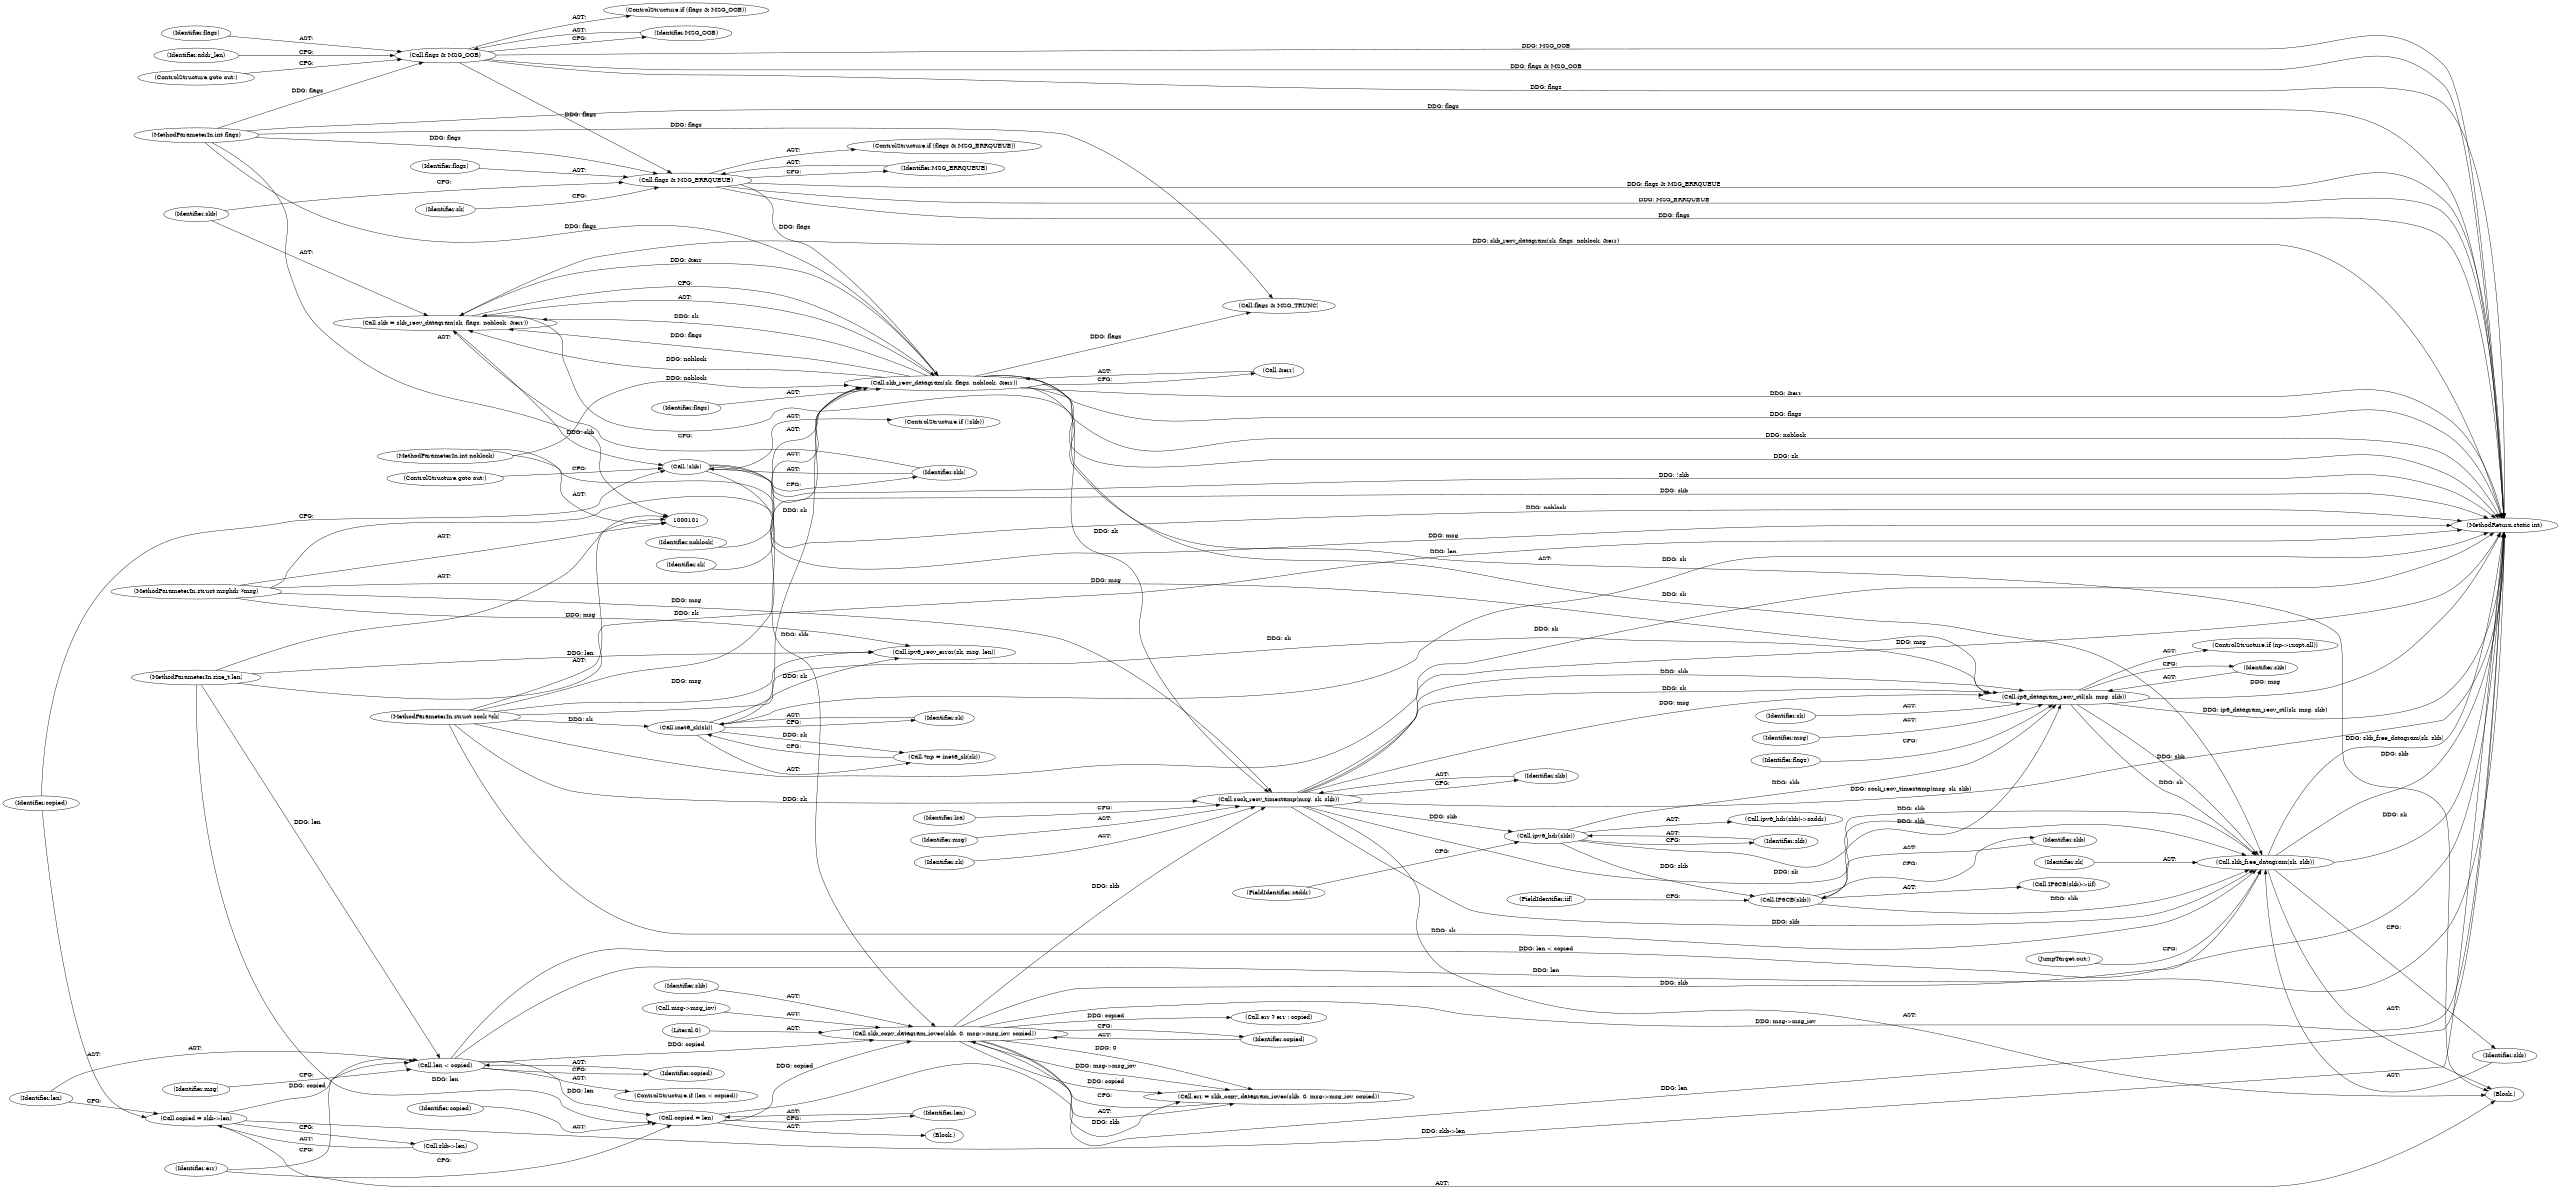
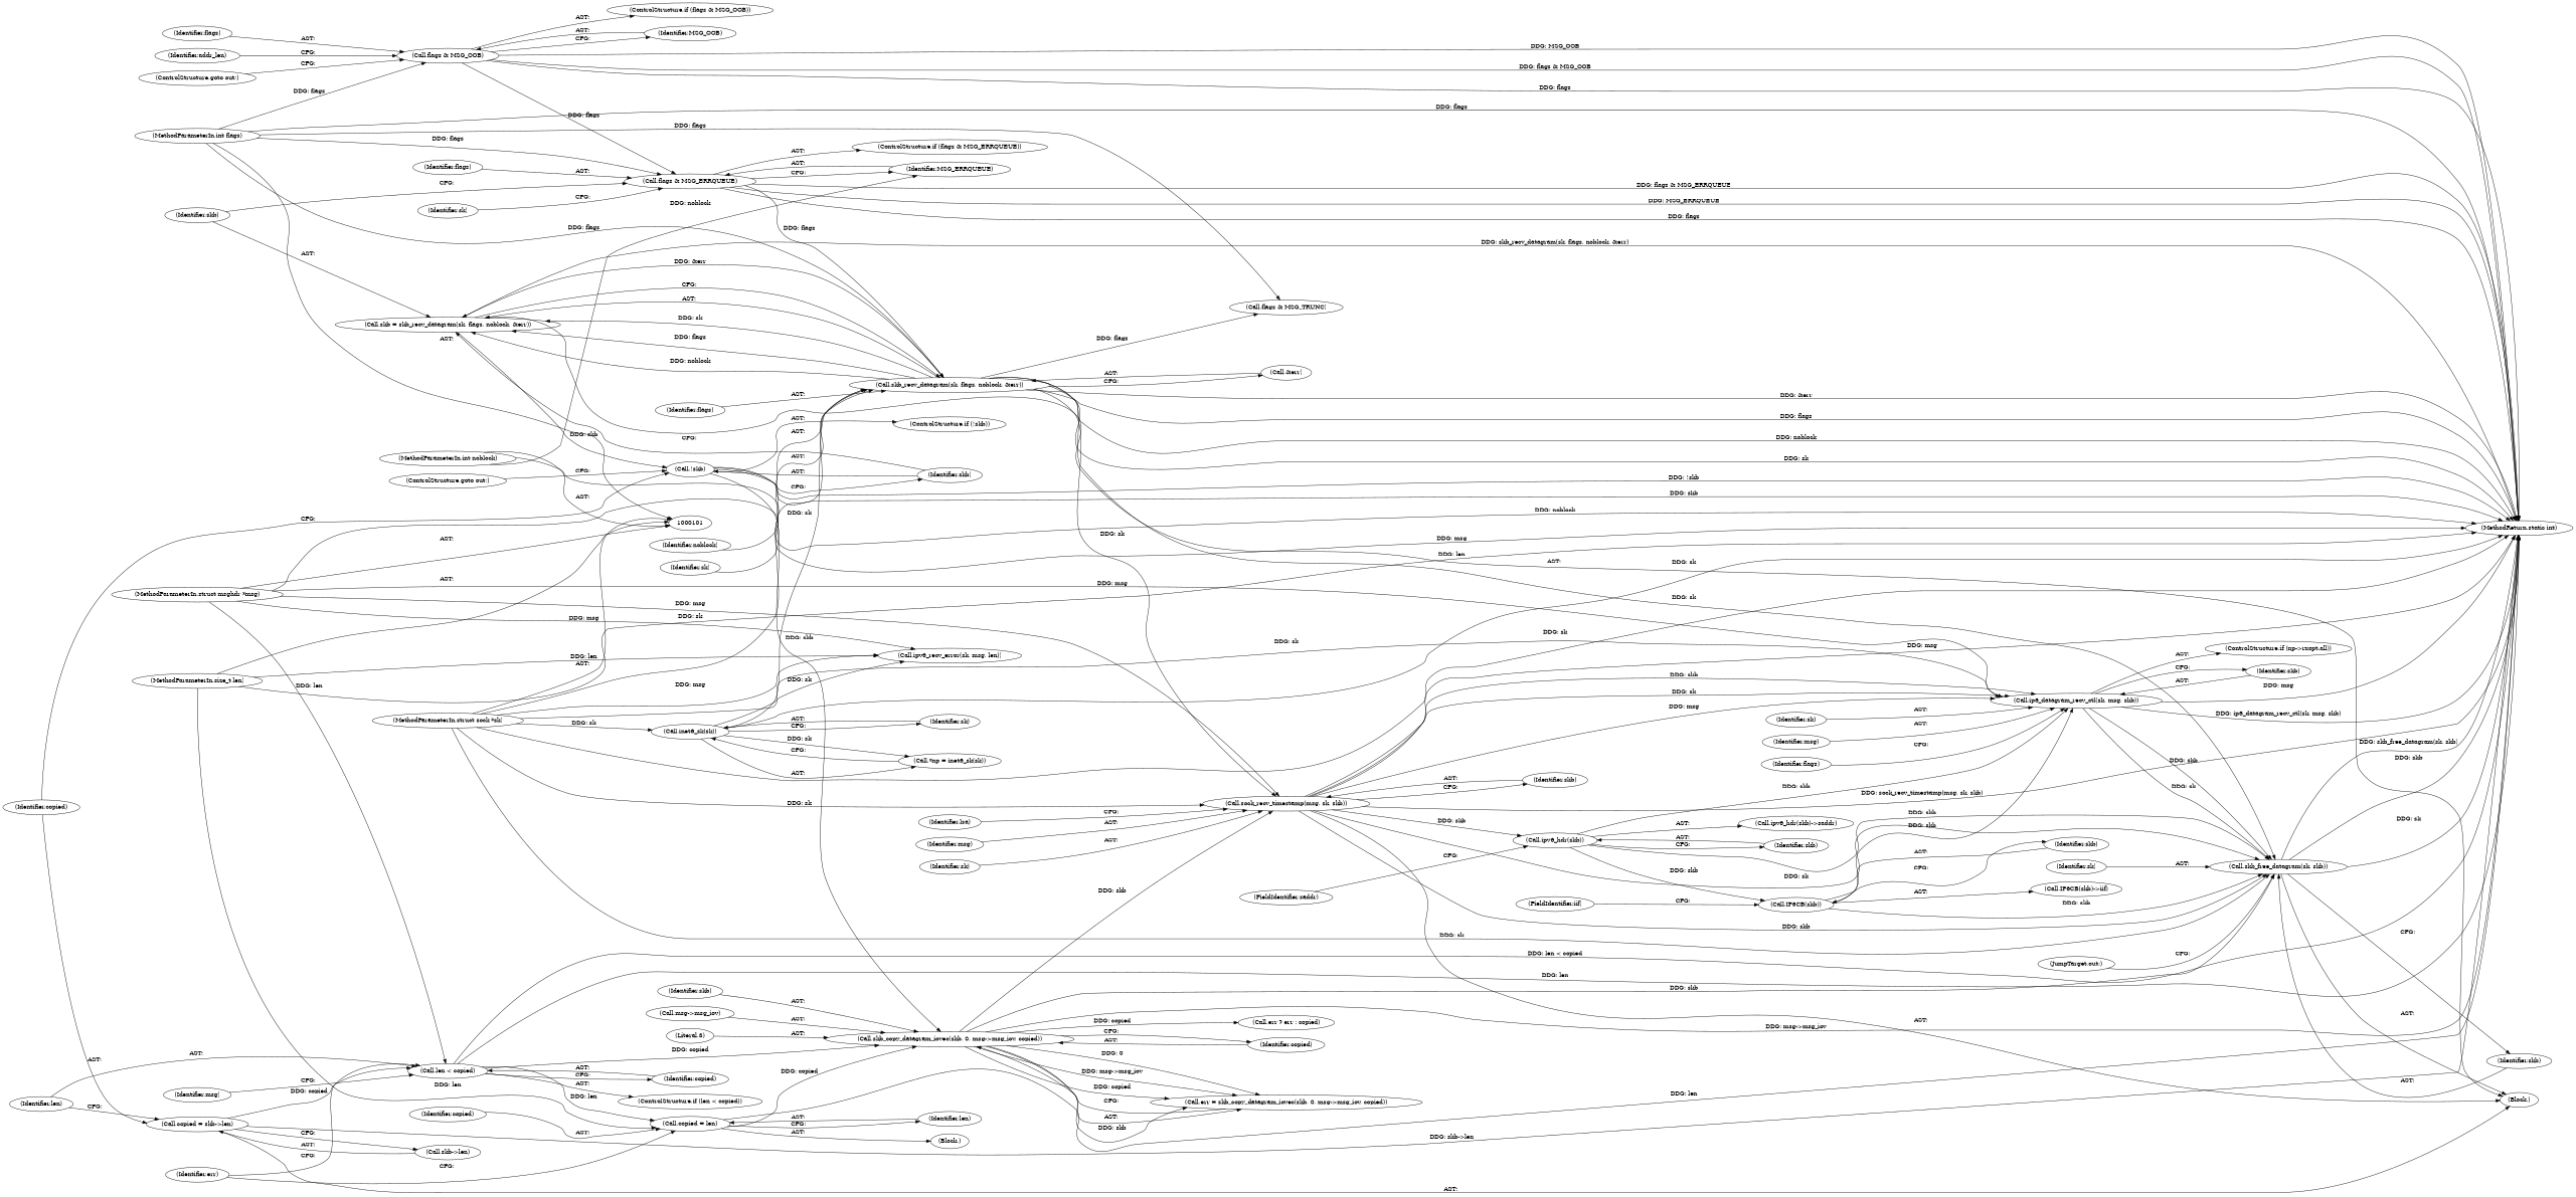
  digraph {
    rankdir=LR
    n1 [label="(Call,sock_recv_timestamp(msg, sk, skb))"]
    n2 [label="(Call,ipv6_hdr(skb))"]
    n3 [label="(Call,ip6_datagram_recv_ctl(sk, msg, skb))"]
    n4 [label="(Call,skb_free_datagram(sk, skb))"]
    n5 [label="(Block,)"]
    n6 [label="(Identifier,skb)"]
    n7 [label="(MethodReturn,static int)"]
    n8 [label="(Call,IP6CB(skb))"]
    n9 [label="(Identifier,skb)"]
    n10 [label="(Call,ipv6_hdr(skb)->saddr)"]
    n11 [label="(Identifier,skb)"]
    n12 [label="(ControlStructure,if (np->rxopt.all))"]
    n13 [label="(Identifier,skb)"]
    n14 [label="(MethodParameterIn,struct msghdr *msg)"]
    n15 [label="(Call,ipv6_recv_error(sk, msg, len))"]
    1000101
    n17 [label="(Call,skb_recv_datagram(sk, flags, noblock, &err))"]
    n18 [label="(Call,skb = skb_recv_datagram(sk, flags, noblock, &err))"]
    n19 [label="(Call,&err)"]
    n20 [label="(Call,flags & MSG_TRUNC)"]
    n21 [label="(Call,!skb)"]
    n22 [label="(Call,inet6_sk(sk))"]
    n23 [label="(Call,*np = inet6_sk(sk))"]
    n24 [label="(Identifier,sk)"]
    n25 [label="(MethodParameterIn,struct sock *sk)"]
    n26 [label="(Call,flags & MSG_ERRQUEUE)"]
    n27 [label="(ControlStructure,if (flags & MSG_ERRQUEUE))"]
    n28 [label="(Identifier,MSG_ERRQUEUE)"]
    n29 [label="(Call,flags & MSG_OOB)"]
    n30 [label="(Identifier,MSG_OOB)"]
    n31 [label="(ControlStructure,if (flags & MSG_OOB))"]
    n32 [label="(MethodParameterIn,int flags)"]
    n33 [label="(MethodParameterIn,int noblock)"]
    n34 [label="(Call,skb_copy_datagram_iovec(skb, 0, msg->msg_iov, copied))"]
    n35 [label="(Call,err = skb_copy_datagram_iovec(skb, 0, msg->msg_iov, copied))"]
    n36 [label="(Call,err ? err : copied)"]
    n37 [label="(Identifier,copied)"]
    n38 [label="(ControlStructure,if (!skb))"]
    n39 [label="(Identifier,skb)"]
    n40 [label="(Call,copied = len)"]
    n41 [label="(Block,)"]
    n42 [label="(Identifier,len)"]
    n43 [label="(Call,len < copied)"]
    n44 [label="(Identifier,copied)"]
    n45 [label="(ControlStructure,if (len < copied))"]
    n46 [label="(MethodParameterIn,size_t len)"]
    n47 [label="(Call,copied = skb->len)"]
    n48 [label="(Call,skb->len)"]
    n49 [label="(Identifier,skb)"]
    n50 [label="(Call,IP6CB(skb)->iif)"]
    n51 [label="(Identifier,noblock)"]
    n52 [label="(ControlStructure,goto out;)"]
    n53 [label="(Identifier,flags)"]
    n54 [label="(Identifier,msg)"]
    n55 [label="(Identifier,sk)"]
    n56 [label="(Identifier,sk)"]
    n57 [label="(Identifier,skb)"]
    n58 [label="(Identifier,msg)"]
    n59 [label="(Identifier,flags)"]
    n60 [label="(Identifier,sk)"]
    n61 [label="(Identifier,msg)"]
-   n62 [label="(Literal,0)"]
+   n62 [label="(Literal,3)"]
    n63 [label="(Identifier,flags)"]
    n64 [label="(Identifier,copied)"]
    n65 [label="(Identifier,skb)"]
    n66 [label="(Identifier,flags)"]
    n67 [label="(Identifier,len)"]
    n68 [label="(Identifier,sk)"]
    n69 [label="(Call,msg->msg_iov)"]
    n70 [label="(Identifier,err)"]
    n71 [label="(Identifier,copied)"]
    n72 [label="(Identifier,sk)"]
    n73 [label="(Identifier,addr_len)"]
    n74 [label="(FieldIdentifier,saddr)"]
    n75 [label="(FieldIdentifier,iif)"]
    n76 [label="(JumpTarget,out:)"]
    n77 [label="(ControlStructure,goto out;)"]
    n78 [label="(Identifier,lsa)"]
    n1 -> n2 [label="DDG: skb"]
    n1 -> n3 [label="DDG: sk"]
    n1 -> n3 [label="DDG: msg"]
    n1 -> n3 [label="DDG: skb"]
    n1 -> n4 [label="DDG: sk"]
    n1 -> n4 [label="DDG: skb"]
    n1 -> n5 [label="AST: "]
    n1 -> n6 [label="CFG: "]
    n1 -> n7 [label="DDG: sock_recv_timestamp(msg, sk, skb)"]
    n1 -> n7 [label="DDG: msg"]
    n2 -> n3 [label="DDG: skb"]
    n2 -> n4 [label="DDG: skb"]
    n2 -> n8 [label="DDG: skb"]
    n2 -> n9 [label="CFG: "]
    n2 -> n10 [label="AST: "]
    n3 -> n4 [label="DDG: sk"]
    n3 -> n4 [label="DDG: skb"]
    n3 -> n7 [label="DDG: ip6_datagram_recv_ctl(sk, msg, skb)"]
    n3 -> n7 [label="DDG: msg"]
    n3 -> n11 [label="CFG: "]
    n3 -> n12 [label="AST: "]
    n4 -> n5 [label="AST: "]
    n4 -> n7 [label="DDG: skb"]
    n4 -> n7 [label="DDG: sk"]
    n4 -> n7 [label="DDG: skb_free_datagram(sk, skb)"]
    n4 -> n13 [label="CFG: "]
    n6 -> n1 [label="AST: "]
    n8 -> n3 [label="DDG: skb"]
    n8 -> n4 [label="DDG: skb"]
    n8 -> n49 [label="CFG: "]
    n8 -> n50 [label="AST: "]
    n9 -> n2 [label="AST: "]
    n11 -> n3 [label="AST: "]
    n13 -> n4 [label="AST: "]
    n14 -> n1 [label="DDG: msg"]
    n14 -> n3 [label="DDG: msg"]
    n14 -> n7 [label="DDG: msg"]
    n14 -> n15 [label="DDG: msg"]
    n14 -> 1000101 [label="AST: "]
    n17 -> n1 [label="DDG: sk"]
    n17 -> n4 [label="DDG: sk"]
    n17 -> n7 [label="DDG: flags"]
    n17 -> n7 [label="DDG: noblock"]
    n17 -> n7 [label="DDG: sk"]
    n17 -> n7 [label="DDG: &err"]
    n17 -> n18 [label="AST: "]
    n17 -> n18 [label="DDG: sk"]
    n17 -> n18 [label="DDG: flags"]
    n17 -> n18 [label="DDG: noblock"]
    n17 -> n18 [label="DDG: &err"]
    n17 -> n19 [label="CFG: "]
    n17 -> n20 [label="DDG: flags"]
    n18 -> n5 [label="AST: "]
    n18 -> n7 [label="DDG: skb_recv_datagram(sk, flags, noblock, &err)"]
    n18 -> n17 [label="CFG: "]
    n18 -> n21 [label="DDG: skb"]
    n19 -> n17 [label="AST: "]
    n21 -> n7 [label="DDG: !skb"]
    n21 -> n7 [label="DDG: skb"]
    n21 -> n34 [label="DDG: skb"]
    n21 -> n38 [label="AST: "]
    n21 -> n39 [label="CFG: "]
    n22 -> n7 [label="DDG: sk"]
    n22 -> n15 [label="DDG: sk"]
    n22 -> n17 [label="DDG: sk"]
    n22 -> n23 [label="AST: "]
    n22 -> n23 [label="DDG: sk"]
    n22 -> n24 [label="CFG: "]
    n23 -> n22 [label="CFG: "]
    n24 -> n22 [label="AST: "]
    n25 -> n1 [label="DDG: sk"]
    n25 -> n3 [label="DDG: sk"]
    n25 -> n4 [label="DDG: sk"]
    n25 -> n7 [label="DDG: sk"]
    n25 -> n15 [label="DDG: msg"]
    n25 -> 1000101 [label="AST: "]
    n25 -> n17 [label="DDG: sk"]
    n25 -> n22 [label="DDG: sk"]
    n26 -> n7 [label="DDG: MSG_ERRQUEUE"]
    n26 -> n7 [label="DDG: flags"]
    n26 -> n7 [label="DDG: flags & MSG_ERRQUEUE"]
    n26 -> n17 [label="DDG: flags"]
    n26 -> n27 [label="AST: "]
    n26 -> n28 [label="CFG: "]
    n28 -> n26 [label="AST: "]
    n29 -> n7 [label="DDG: flags & MSG_OOB"]
    n29 -> n7 [label="DDG: flags"]
    n29 -> n7 [label="DDG: MSG_OOB"]
    n29 -> n26 [label="DDG: flags"]
    n29 -> n30 [label="CFG: "]
    n29 -> n31 [label="AST: "]
    n30 -> n29 [label="AST: "]
    n32 -> n7 [label="DDG: flags"]
    n32 -> 1000101 [label="AST: "]
    n32 -> n17 [label="DDG: flags"]
    n32 -> n20 [label="DDG: flags"]
    n32 -> n26 [label="DDG: flags"]
    n32 -> n29 [label="DDG: flags"]
    n33 -> n7 [label="DDG: noblock"]
    n33 -> 1000101 [label="AST: "]
-   n33 -> n17 [label="DDG: noblock"]
+   n33 -> n28 [label="DDG: noblock"]
    n34 -> n1 [label="DDG: skb"]
    n34 -> n4 [label="DDG: skb"]
    n34 -> n7 [label="DDG: msg->msg_iov"]
    n34 -> n35 [label="AST: "]
    n34 -> n35 [label="DDG: skb"]
    n34 -> n35 [label="DDG: 0"]
    n34 -> n35 [label="DDG: msg->msg_iov"]
    n34 -> n35 [label="DDG: copied"]
    n34 -> n36 [label="DDG: copied"]
    n34 -> n37 [label="CFG: "]
    n35 -> n34 [label="CFG: "]
    n37 -> n34 [label="AST: "]
    n39 -> n18 [label="CFG: "]
    n39 -> n21 [label="AST: "]
    n40 -> n7 [label="DDG: len"]
    n40 -> n34 [label="DDG: copied"]
    n40 -> n41 [label="AST: "]
    n40 -> n42 [label="CFG: "]
    n42 -> n40 [label="AST: "]
    n43 -> n7 [label="DDG: len < copied"]
    n43 -> n7 [label="DDG: len"]
    n43 -> n34 [label="DDG: copied"]
    n43 -> n40 [label="DDG: len"]
    n43 -> n44 [label="CFG: "]
    n43 -> n45 [label="AST: "]
    n44 -> n43 [label="AST: "]
    n46 -> n7 [label="DDG: len"]
    n46 -> n15 [label="DDG: len"]
    n46 -> 1000101 [label="AST: "]
    n46 -> n40 [label="DDG: len"]
-   n46 -> n43 [label="DDG: len"]
+   n14 -> n43 [label="DDG: len"]
    n47 -> n5 [label="AST: "]
    n47 -> n7 [label="DDG: skb->len"]
    n47 -> n43 [label="DDG: copied"]
    n47 -> n48 [label="CFG: "]
    n48 -> n47 [label="AST: "]
    n49 -> n8 [label="AST: "]
    n51 -> n17 [label="AST: "]
    n52 -> n21 [label="CFG: "]
    n53 -> n29 [label="AST: "]
    n54 -> n1 [label="AST: "]
    n55 -> n4 [label="AST: "]
    n56 -> n17 [label="AST: "]
    n57 -> n18 [label="AST: "]
    n57 -> n26 [label="CFG: "]
    n58 -> n3 [label="AST: "]
    n59 -> n3 [label="CFG: "]
    n60 -> n1 [label="AST: "]
    n61 -> n43 [label="CFG: "]
    n62 -> n34 [label="AST: "]
    n63 -> n26 [label="AST: "]
    n64 -> n21 [label="CFG: "]
    n64 -> n47 [label="AST: "]
    n65 -> n34 [label="AST: "]
    n66 -> n17 [label="AST: "]
    n67 -> n43 [label="AST: "]
    n67 -> n47 [label="CFG: "]
    n68 -> n3 [label="AST: "]
    n69 -> n34 [label="AST: "]
    n70 -> n40 [label="CFG: "]
    n70 -> n43 [label="CFG: "]
    n71 -> n40 [label="AST: "]
    n72 -> n26 [label="CFG: "]
    n73 -> n29 [label="CFG: "]
    n74 -> n2 [label="CFG: "]
    n75 -> n8 [label="CFG: "]
    n76 -> n4 [label="CFG: "]
    n77 -> n29 [label="CFG: "]
    n78 -> n1 [label="CFG: "]
  }
